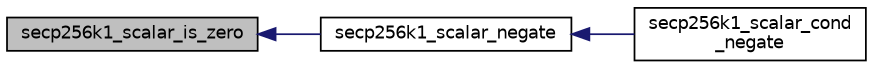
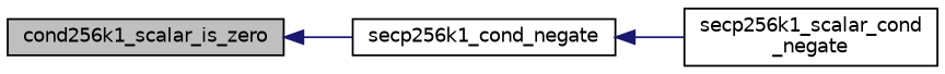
  digraph {
    rankdir=LR
    node [color=black fillcolor=white fontname=Helvetica fontsize=10 shape=record style=filled]
    edge [color=midnightblue dir=back fontname=Helvetica fontsize=10 labelfontname=Helvetica labelfontsize=10 style=solid]
-   n1 [fillcolor=grey75 fontcolor=black height=0.2 label=secp256k1_scalar_is_zero width=0.4]
-   n2 [height=0.2 label=secp256k1_scalar_negate width=0.4]
+   n1 [fillcolor=grey75 fontcolor=black height=0.2 label=cond256k1_scalar_is_zero width=0.4]
+   n2 [height=0.2 label=secp256k1_cond_negate width=0.4]
    n3 [height=0.2 label="secp256k1_scalar_cond\l_negate" width=0.4]
    n1 -> n2
    n2 -> n3
  }
